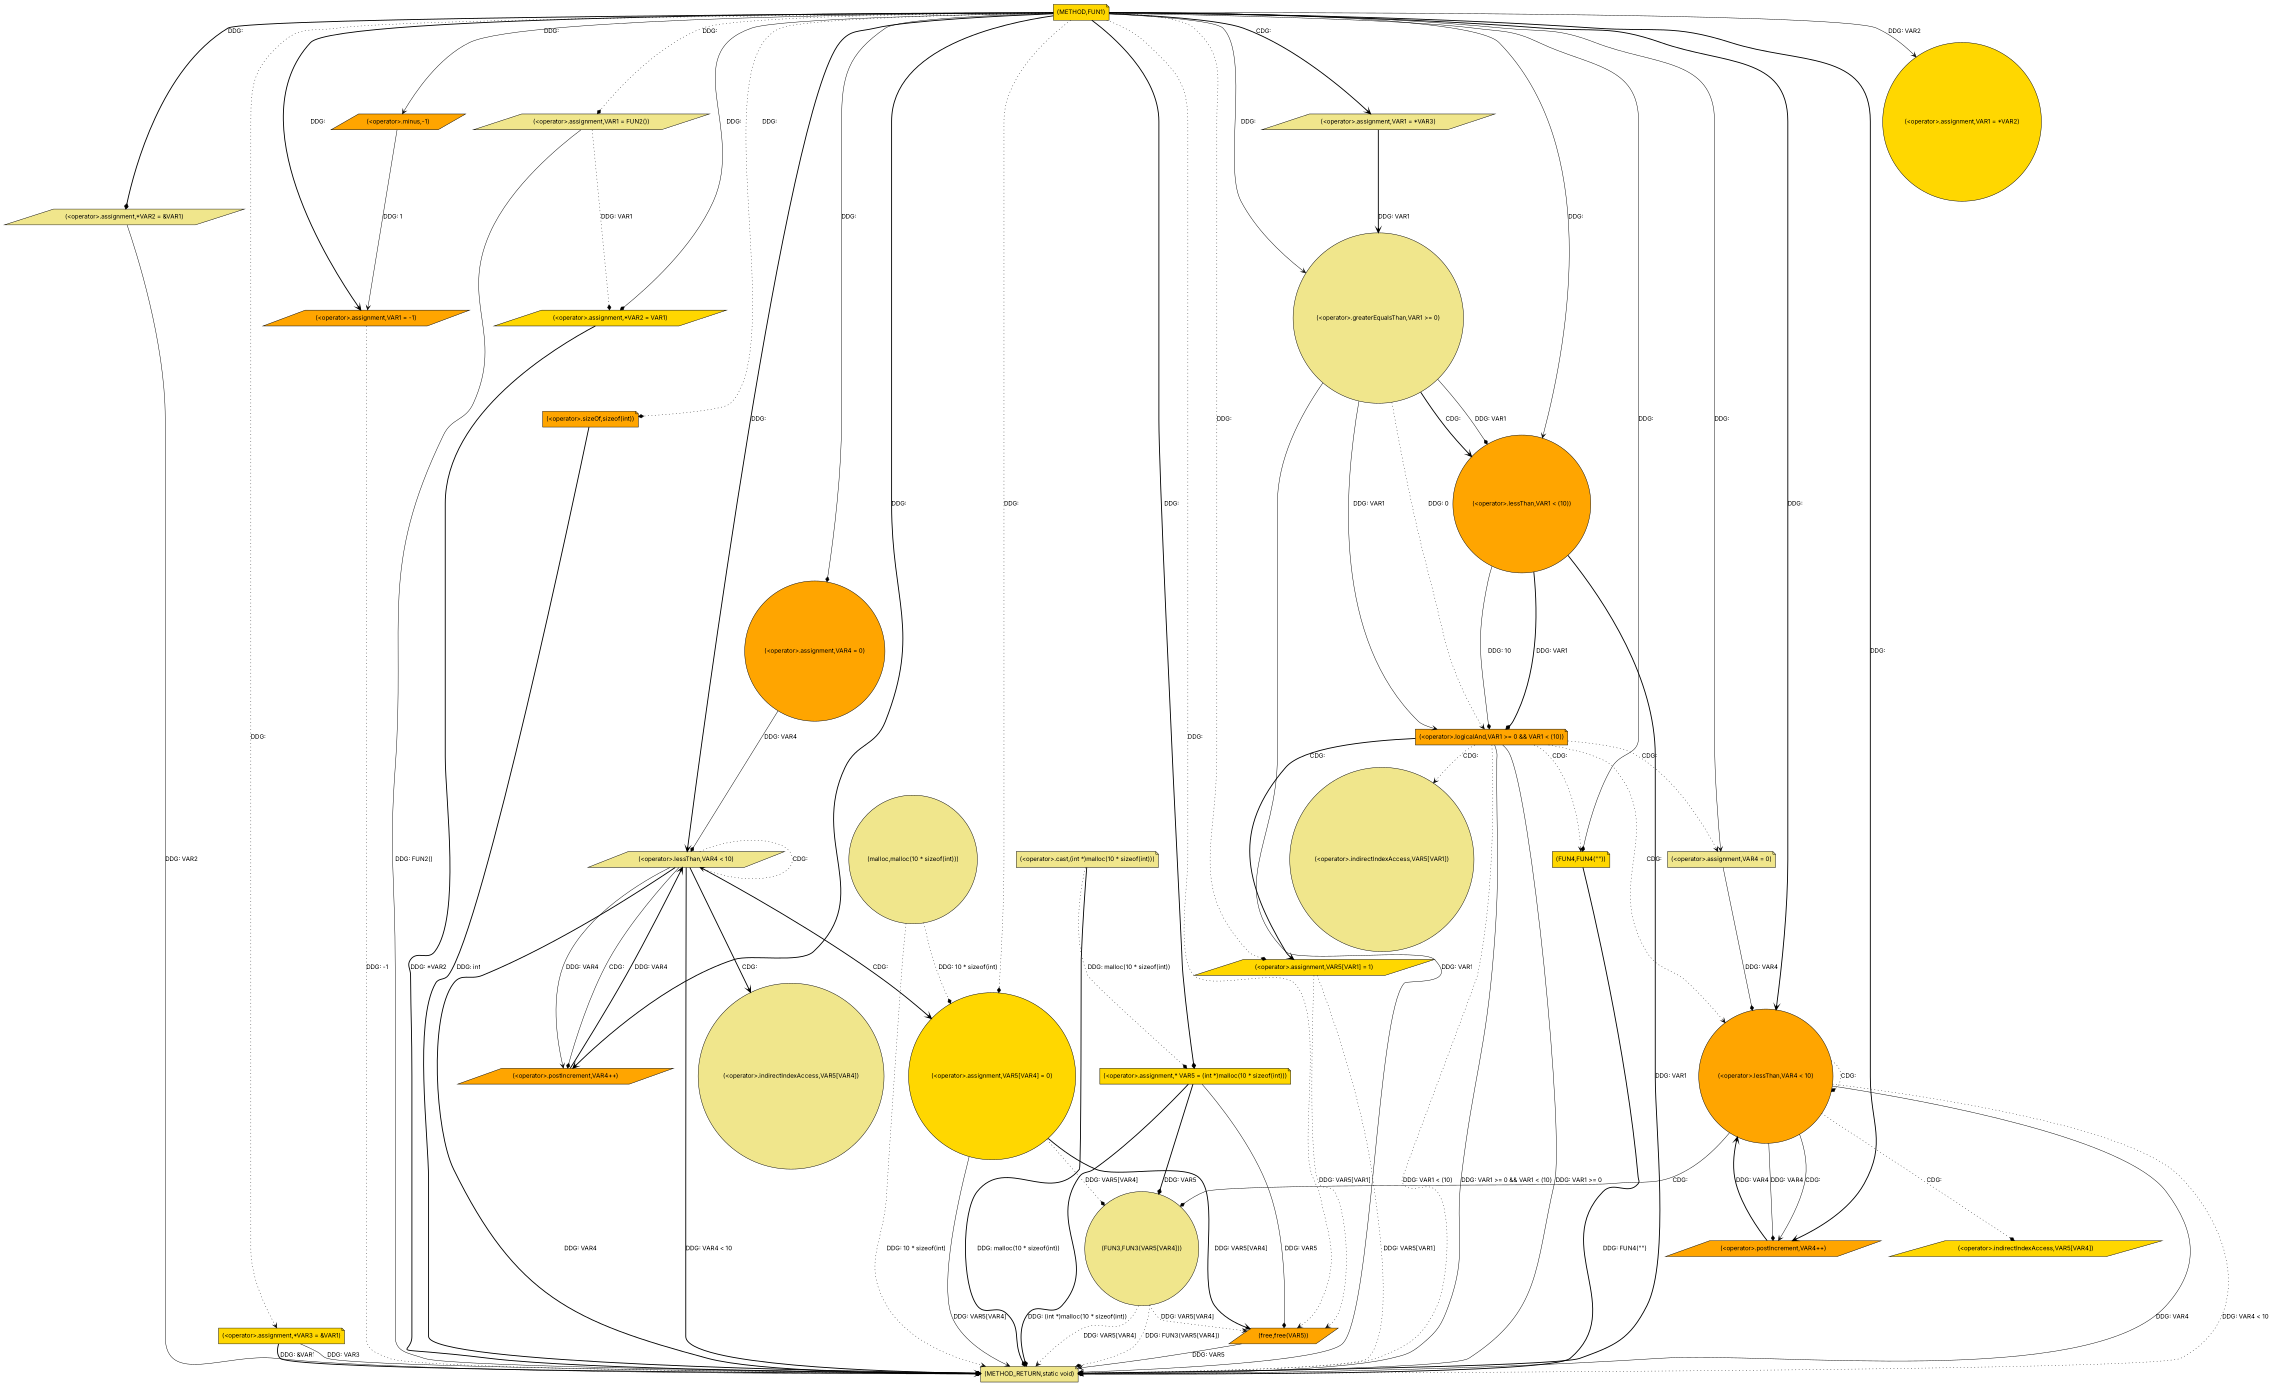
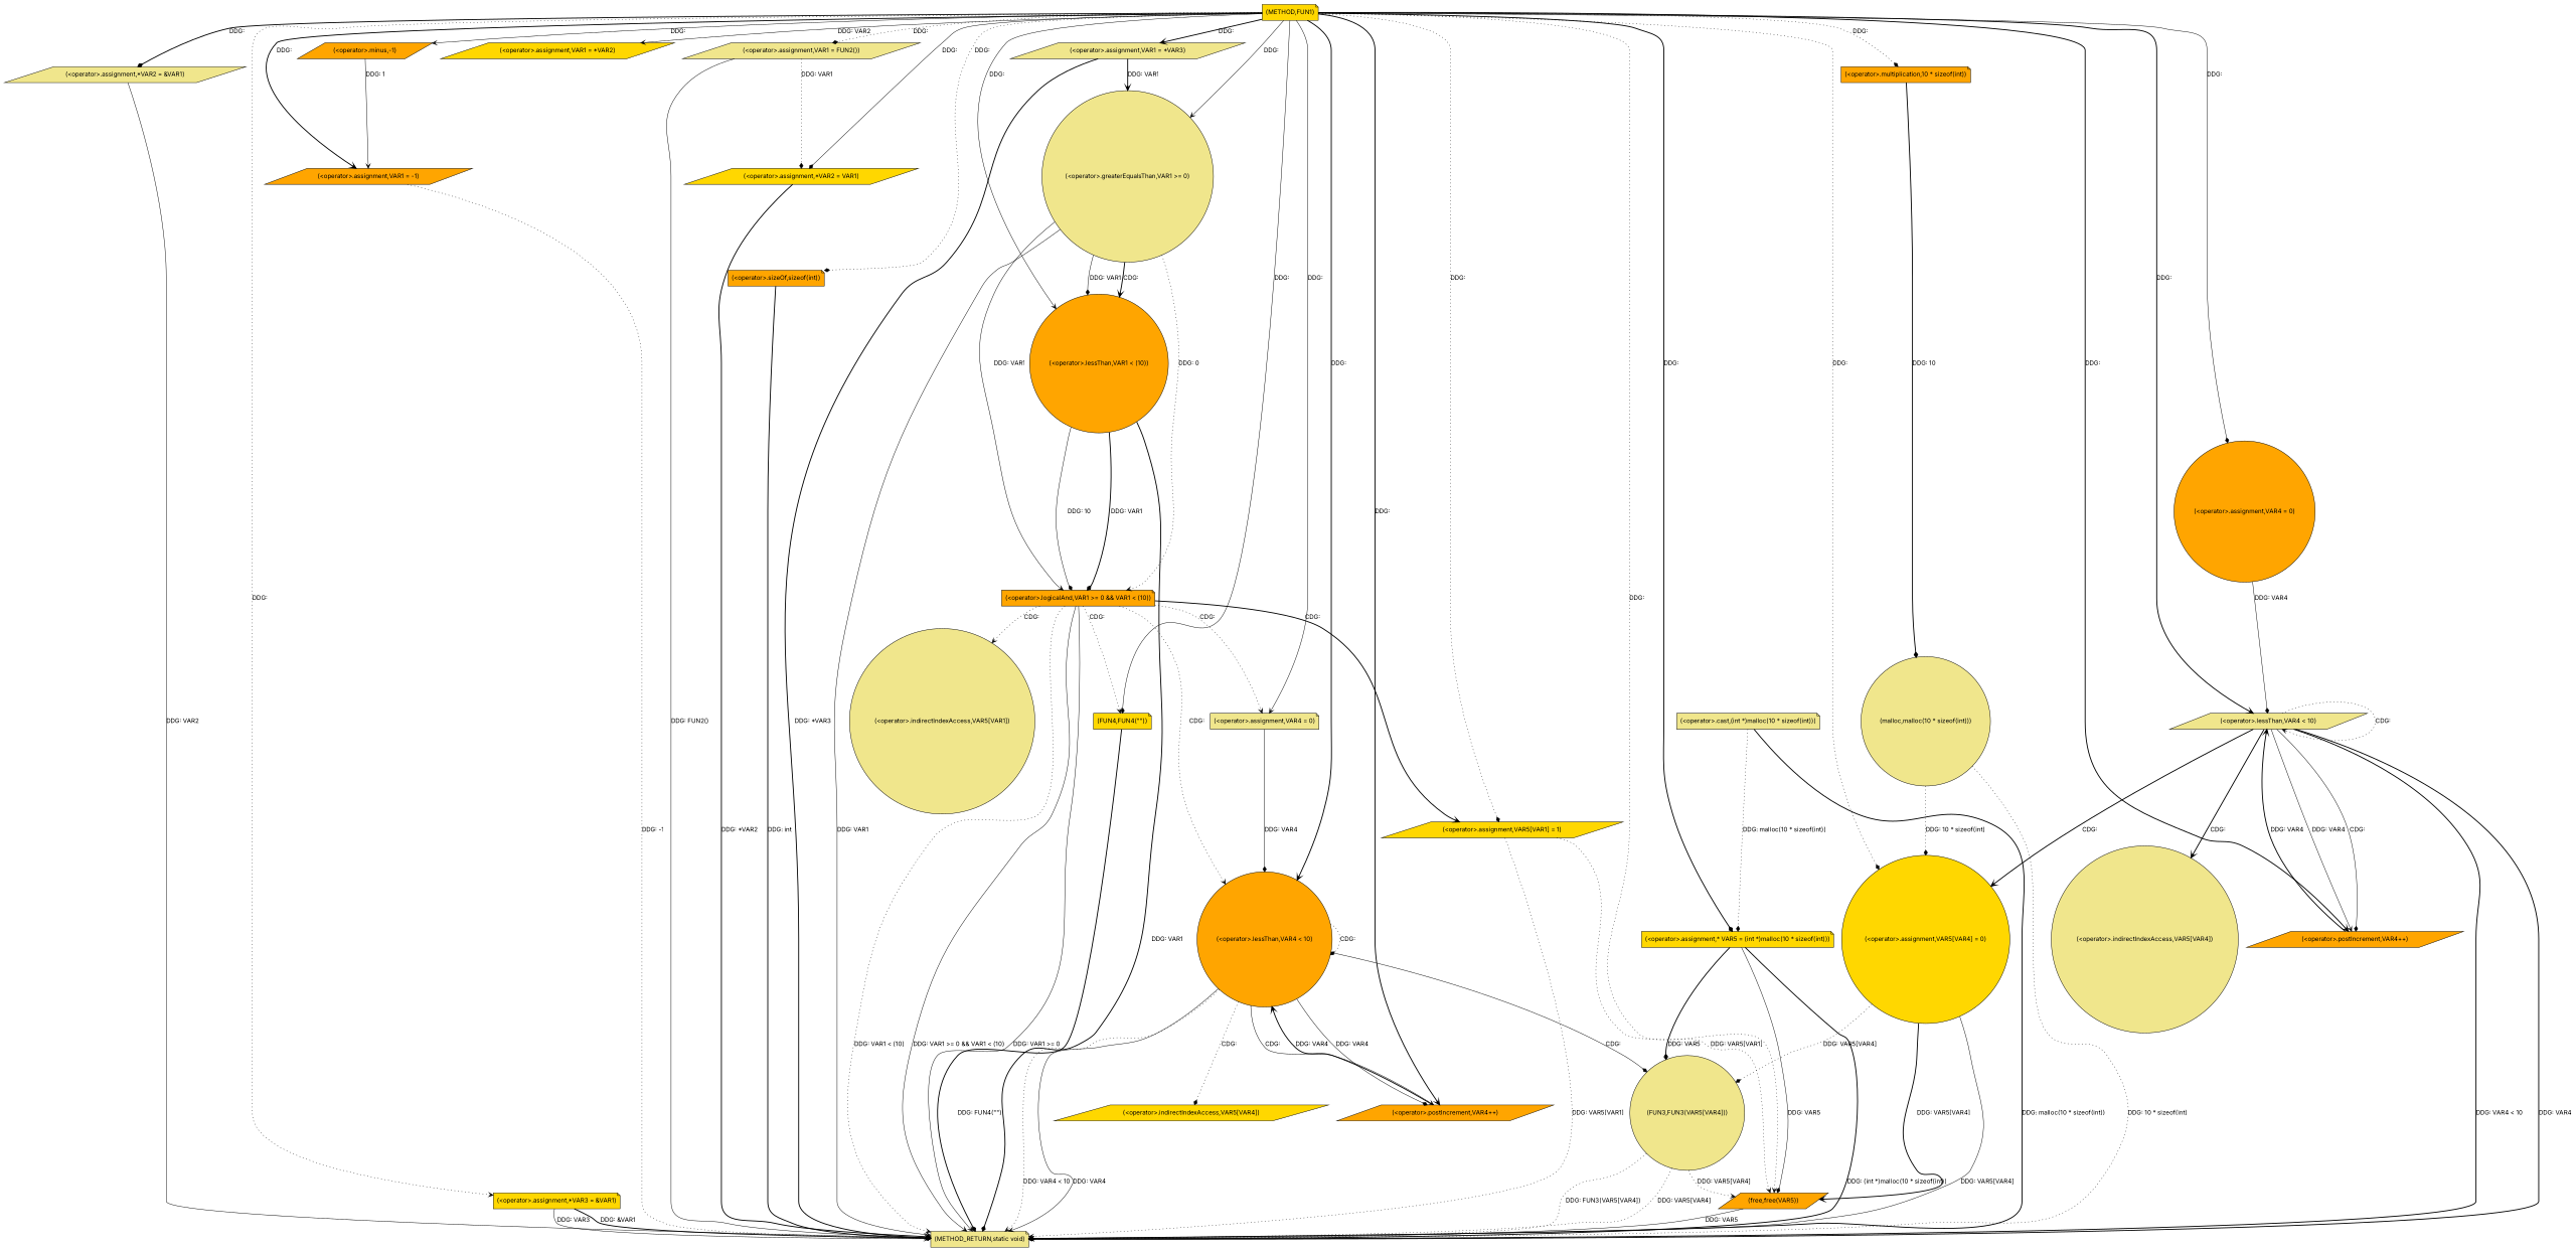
  digraph {
    fontname=Inter
    node [fillcolor=khaki fontname=Inter shape=parallelogram style=filled]
    edge [arrowhead=vee fontname=Inter style=bold]
    n1 [fillcolor=gold label="(METHOD,FUN1)" shape=note]
    n2 [label="(<operator>.assignment,*VAR2 = &VAR1)"]
    n3 [fillcolor=gold label="(<operator>.assignment,*VAR3 = &VAR1)" shape=note]
    n4 [fillcolor=orange label="(<operator>.assignment,VAR1 = -1)"]
    n5 [fillcolor=orange label="(<operator>.minus,-1)"]
-   n6 [fillcolor=gold label="(<operator>.assignment,VAR1 = *VAR2)" shape=circle]
+   n6 [fillcolor=gold label="(<operator>.assignment,VAR1 = *VAR2)"]
    n7 [label="(<operator>.assignment,VAR1 = FUN2())"]
    n8 [fillcolor=gold label="(<operator>.assignment,*VAR2 = VAR1)"]
    n9 [label="(<operator>.assignment,VAR1 = *VAR3)"]
    n10 [fillcolor=gold label="(<operator>.assignment,* VAR5 = (int *)malloc(10 * sizeof(int)))" shape=note]
+   n11 [fillcolor=orange label="(<operator>.multiplication,10 * sizeof(int))" shape=note]
    n12 [fillcolor=orange label="(<operator>.sizeOf,sizeof(int))" shape=note]
    n13 [fillcolor=orange label="(<operator>.assignment,VAR4 = 0)" shape=circle]
    n14 [label="(<operator>.lessThan,VAR4 < 10)"]
    n15 [fillcolor=orange label="(<operator>.postIncrement,VAR4++)"]
    n16 [fillcolor=gold label="(<operator>.assignment,VAR5[VAR4] = 0)" shape=circle]
    n17 [label="(<operator>.greaterEqualsThan,VAR1 >= 0)" shape=circle]
    n18 [fillcolor=orange label="(<operator>.lessThan,VAR1 < (10))" shape=circle]
    n19 [fillcolor=gold label="(<operator>.assignment,VAR5[VAR1] = 1)"]
    n20 [label="(<operator>.assignment,VAR4 = 0)" shape=note]
    n21 [fillcolor=orange label="(<operator>.lessThan,VAR4 < 10)" shape=circle]
    n22 [fillcolor=orange label="(<operator>.postIncrement,VAR4++)"]
    n23 [fillcolor=gold label="(FUN4,FUN4(\"\"))" shape=note]
    n24 [fillcolor=orange label="(free,free(VAR5))"]
    n25 [label="(METHOD_RETURN,static void)" shape=note]
    n26 [label="(FUN3,FUN3(VAR5[VAR4]))" shape=circle]
    n27 [label="(malloc,malloc(10 * sizeof(int)))" shape=circle]
    n28 [label="(<operator>.indirectIndexAccess,VAR5[VAR4])" shape=circle]
    n29 [fillcolor=orange label="(<operator>.logicalAnd,VAR1 >= 0 && VAR1 < (10))" shape=note]
    n30 [fillcolor=gold label="(<operator>.indirectIndexAccess,VAR5[VAR4])"]
    n31 [label="(<operator>.cast,(int *)malloc(10 * sizeof(int)))" shape=note]
    n32 [label="(<operator>.indirectIndexAccess,VAR5[VAR1])" shape=circle]
    n1 -> n2 [arrowhead=diamond label="DDG: "]
    n1 -> n3 [label="DDG: " style=dotted]
    n1 -> n4 [label="DDG: "]
    n1 -> n5 [label="DDG: " style=solid]
    n1 -> n6 [label="DDG: VAR2" style=solid]
    n1 -> n7 [arrowhead=diamond label="DDG: " style=dotted]
    n1 -> n8 [arrowhead=diamond label="DDG: " style=solid]
-   n1 -> n9 [label="CDG: "]
+   n1 -> n9 [label="DDG: "]
    n1 -> n10 [arrowhead=diamond label="DDG: "]
+   n1 -> n11 [arrowhead=diamond label="DDG: " style=dotted]
    n1 -> n12 [arrowhead=diamond label="DDG: " style=dotted]
    n1 -> n13 [arrowhead=diamond label="DDG: " style=solid]
    n1 -> n14 [label="DDG: "]
    n1 -> n15 [label="DDG: "]
    n1 -> n16 [arrowhead=diamond label="DDG: " style=dotted]
    n1 -> n17 [label="DDG: " style=solid]
    n1 -> n18 [label="DDG: " style=solid]
    n1 -> n19 [arrowhead=diamond label="DDG: " style=dotted]
    n1 -> n20 [label="DDG: " style=solid]
    n1 -> n21 [label="DDG: "]
    n1 -> n22 [label="DDG: "]
    n1 -> n23 [arrowhead=diamond label="DDG: " style=solid]
    n1 -> n24 [label="DDG: " style=dotted]
    n2 -> n25 [label="DDG: VAR2" style=solid]
    n3 -> n25 [arrowhead=diamond label="DDG: VAR3" style=solid]
    n3 -> n25 [arrowhead=diamond label="DDG: &VAR1"]
    n4 -> n25 [arrowhead=diamond label="DDG: -1" style=dotted]
    n5 -> n4 [label="DDG: 1" style=solid]
    n7 -> n8 [arrowhead=diamond label="DDG: VAR1" style=dotted]
    n7 -> n25 [arrowhead=diamond label="DDG: FUN2()" style=solid]
    n8 -> n25 [label="DDG: *VAR2"]
    n9 -> n17 [label="DDG: VAR1"]
+   n9 -> n25 [label="DDG: *VAR3"]
    n10 -> n24 [arrowhead=diamond label="DDG: VAR5" style=solid]
    n10 -> n25 [arrowhead=diamond label="DDG: (int *)malloc(10 * sizeof(int))"]
    n10 -> n26 [arrowhead=diamond label="DDG: VAR5"]
+   n11 -> n27 [arrowhead=diamond label="DDG: 10"]
    n12 -> n25 [arrowhead=diamond label="DDG: int"]
    n13 -> n14 [arrowhead=diamond label="DDG: VAR4" style=solid]
    n14 -> n14 [label="CDG: " style=dotted]
    n14 -> n15 [label="DDG: VAR4" style=solid]
    n14 -> n15 [arrowhead=diamond label="CDG: " style=solid]
    n14 -> n16 [label="CDG: "]
    n14 -> n25 [arrowhead=diamond label="DDG: VAR4 < 10"]
    n14 -> n25 [arrowhead=diamond label="DDG: VAR4"]
    n14 -> n28 [label="CDG: "]
    n15 -> n14 [label="DDG: VAR4"]
    n16 -> n24 [label="DDG: VAR5[VAR4]"]
    n16 -> n25 [label="DDG: VAR5[VAR4]" style=solid]
    n16 -> n26 [arrowhead=diamond label="DDG: VAR5[VAR4]" style=dotted]
    n17 -> n18 [arrowhead=diamond label="DDG: VAR1" style=solid]
    n17 -> n18 [label="CDG: "]
    n17 -> n25 [label="DDG: VAR1" style=solid]
    n17 -> n29 [label="DDG: VAR1" style=solid]
    n17 -> n29 [label="DDG: 0" style=dotted]
    n18 -> n25 [arrowhead=diamond label="DDG: VAR1"]
    n18 -> n29 [arrowhead=diamond label="DDG: VAR1"]
    n18 -> n29 [arrowhead=diamond label="DDG: 10" style=solid]
    n19 -> n24 [label="DDG: VAR5[VAR1]" style=dotted]
    n19 -> n25 [label="DDG: VAR5[VAR1]" style=dotted]
    n20 -> n21 [arrowhead=diamond label="DDG: VAR4" style=solid]
    n21 -> n21 [arrowhead=diamond label="CDG: " style=dotted]
    n21 -> n22 [arrowhead=diamond label="DDG: VAR4" style=solid]
    n21 -> n22 [label="CDG: " style=solid]
    n21 -> n25 [label="DDG: VAR4 < 10" style=dotted]
    n21 -> n25 [label="DDG: VAR4" style=solid]
    n21 -> n26 [arrowhead=diamond label="CDG: " style=solid]
    n21 -> n30 [arrowhead=diamond label="CDG: " style=dotted]
    n22 -> n21 [label="DDG: VAR4"]
    n23 -> n25 [arrowhead=diamond label="DDG: FUN4(\"\")"]
    n24 -> n25 [label="DDG: VAR5" style=solid]
    n26 -> n24 [label="DDG: VAR5[VAR4]" style=dotted]
    n26 -> n25 [label="DDG: VAR5[VAR4]" style=dotted]
    n26 -> n25 [arrowhead=diamond label="DDG: FUN3(VAR5[VAR4])" style=dotted]
    n27 -> n16 [arrowhead=diamond label="DDG: 10 * sizeof(int)" style=dotted]
    n27 -> n25 [label="DDG: 10 * sizeof(int)" style=dotted]
    n29 -> n19 [label="CDG: "]
    n29 -> n20 [label="CDG: " style=dotted]
    n29 -> n21 [label="CDG: " style=dotted]
    n29 -> n23 [label="CDG: " style=dotted]
    n29 -> n25 [label="DDG: VAR1 >= 0" style=solid]
    n29 -> n25 [label="DDG: VAR1 < (10)" style=dotted]
    n29 -> n25 [label="DDG: VAR1 >= 0 && VAR1 < (10)" style=solid]
    n29 -> n32 [label="CDG: " style=dotted]
    n31 -> n10 [arrowhead=diamond label="DDG: malloc(10 * sizeof(int))" style=dotted]
    n31 -> n25 [arrowhead=diamond label="DDG: malloc(10 * sizeof(int))"]
  }
